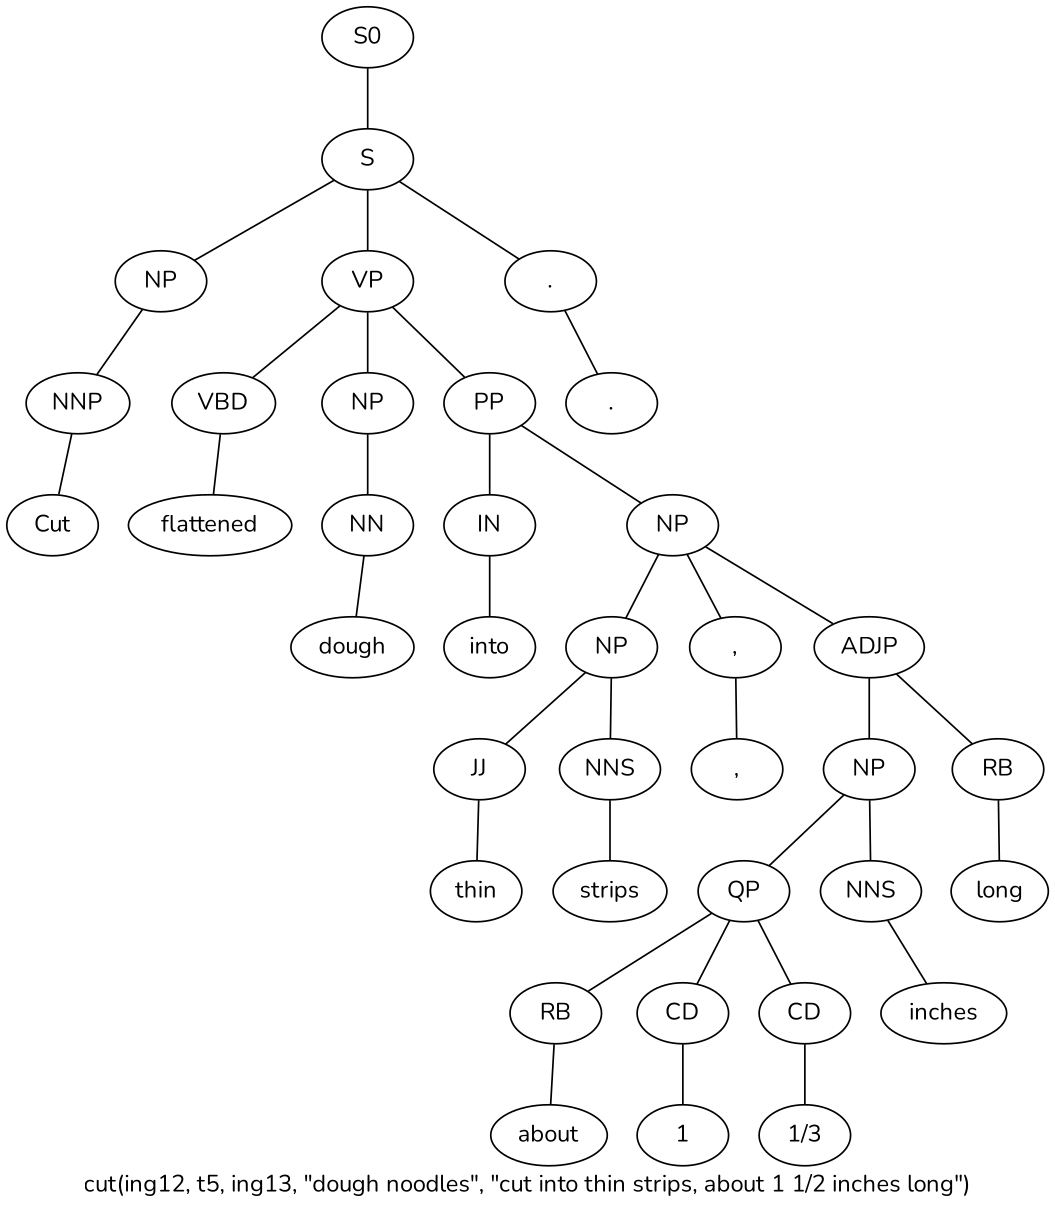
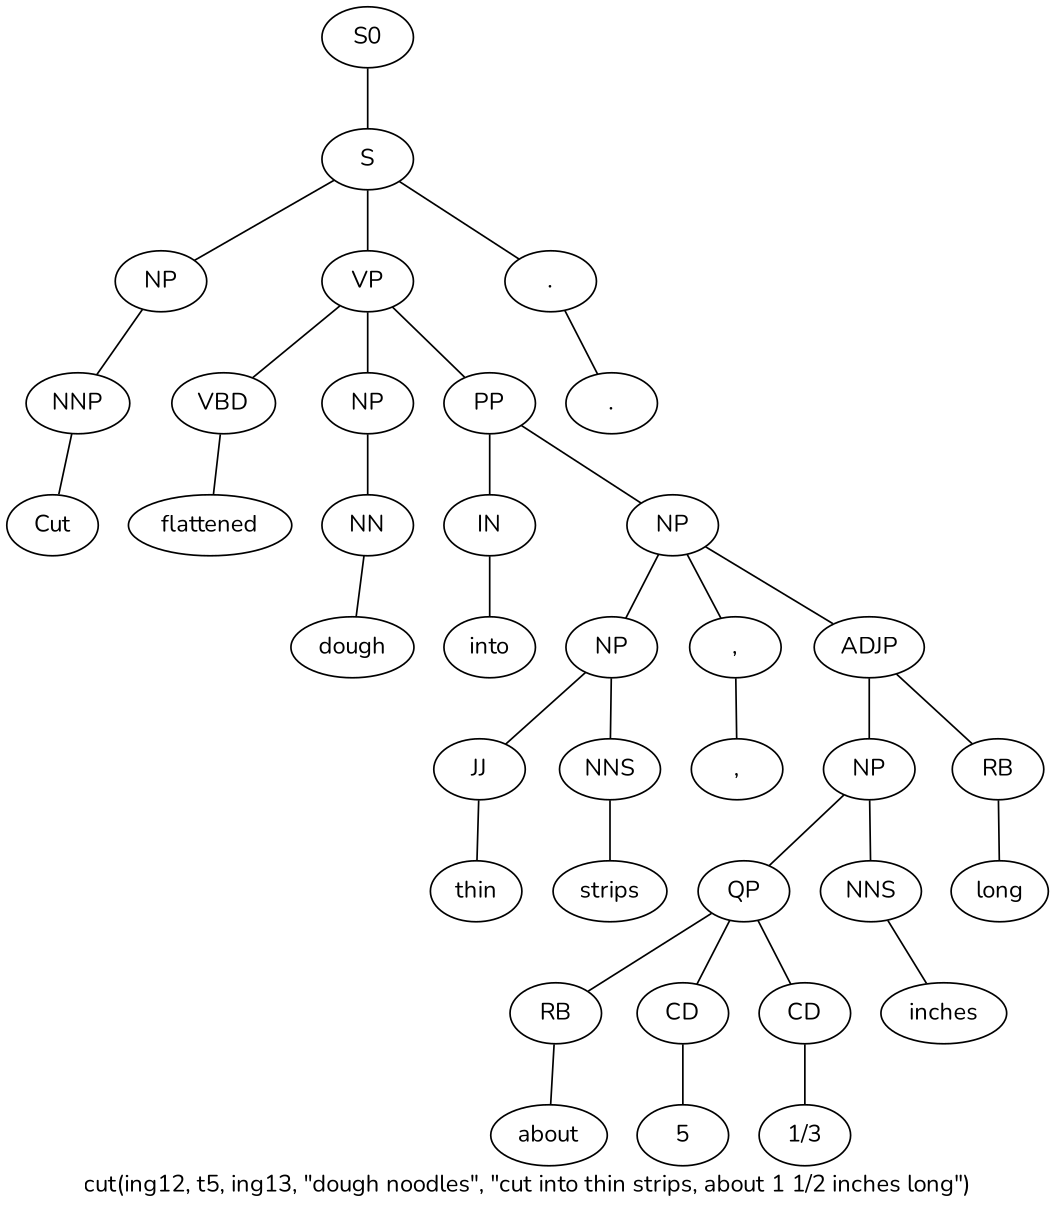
  graph {
    fontname=Nunito
    label="cut(ing12, t5, ing13, \"dough noodles\", \"cut into thin strips, about 1 1/2 inches long\")"
    node [fontname=Nunito]
    edge [fontname=Nunito]
    n1 [label=S0]
    n2 [label=S]
    n3 [label=NP]
    n4 [label=VP]
    n5 [label="."]
    n6 [label=NNP]
    n7 [label=VBD]
    n8 [label=NP]
    n9 [label=PP]
    n10 [label="."]
    n11 [label=Cut]
    n12 [label=flattened]
    n13 [label=NN]
    n14 [label=IN]
    n15 [label=NP]
    n16 [label=dough]
    n17 [label=into]
    n18 [label=NP]
    n19 [label=","]
    n20 [label=ADJP]
    n21 [label=JJ]
    n22 [label=NNS]
    n23 [label=","]
    n24 [label=NP]
    n25 [label=RB]
    n26 [label=thin]
    n27 [label=strips]
    n28 [label=QP]
    n29 [label=NNS]
    n30 [label=long]
    n31 [label=RB]
    n32 [label=CD]
    n33 [label=CD]
    n34 [label=inches]
    n35 [label=about]
-   n36 [label=1]
+   n36 [label=5]
    n37 [label="1/3"]
    n1 -- n2
    n2 -- n3
    n2 -- n4
    n2 -- n5
    n3 -- n6
    n4 -- n7
    n4 -- n8
    n4 -- n9
    n5 -- n10
    n6 -- n11
    n7 -- n12
    n8 -- n13
    n9 -- n14
    n9 -- n15
    n13 -- n16
    n14 -- n17
    n15 -- n18
    n15 -- n19
    n15 -- n20
    n18 -- n21
    n18 -- n22
    n19 -- n23
    n20 -- n24
    n20 -- n25
    n21 -- n26
    n22 -- n27
    n24 -- n28
    n24 -- n29
    n25 -- n30
    n28 -- n31
    n28 -- n32
    n28 -- n33
    n29 -- n34
    n31 -- n35
    n32 -- n36
    n33 -- n37
  }
